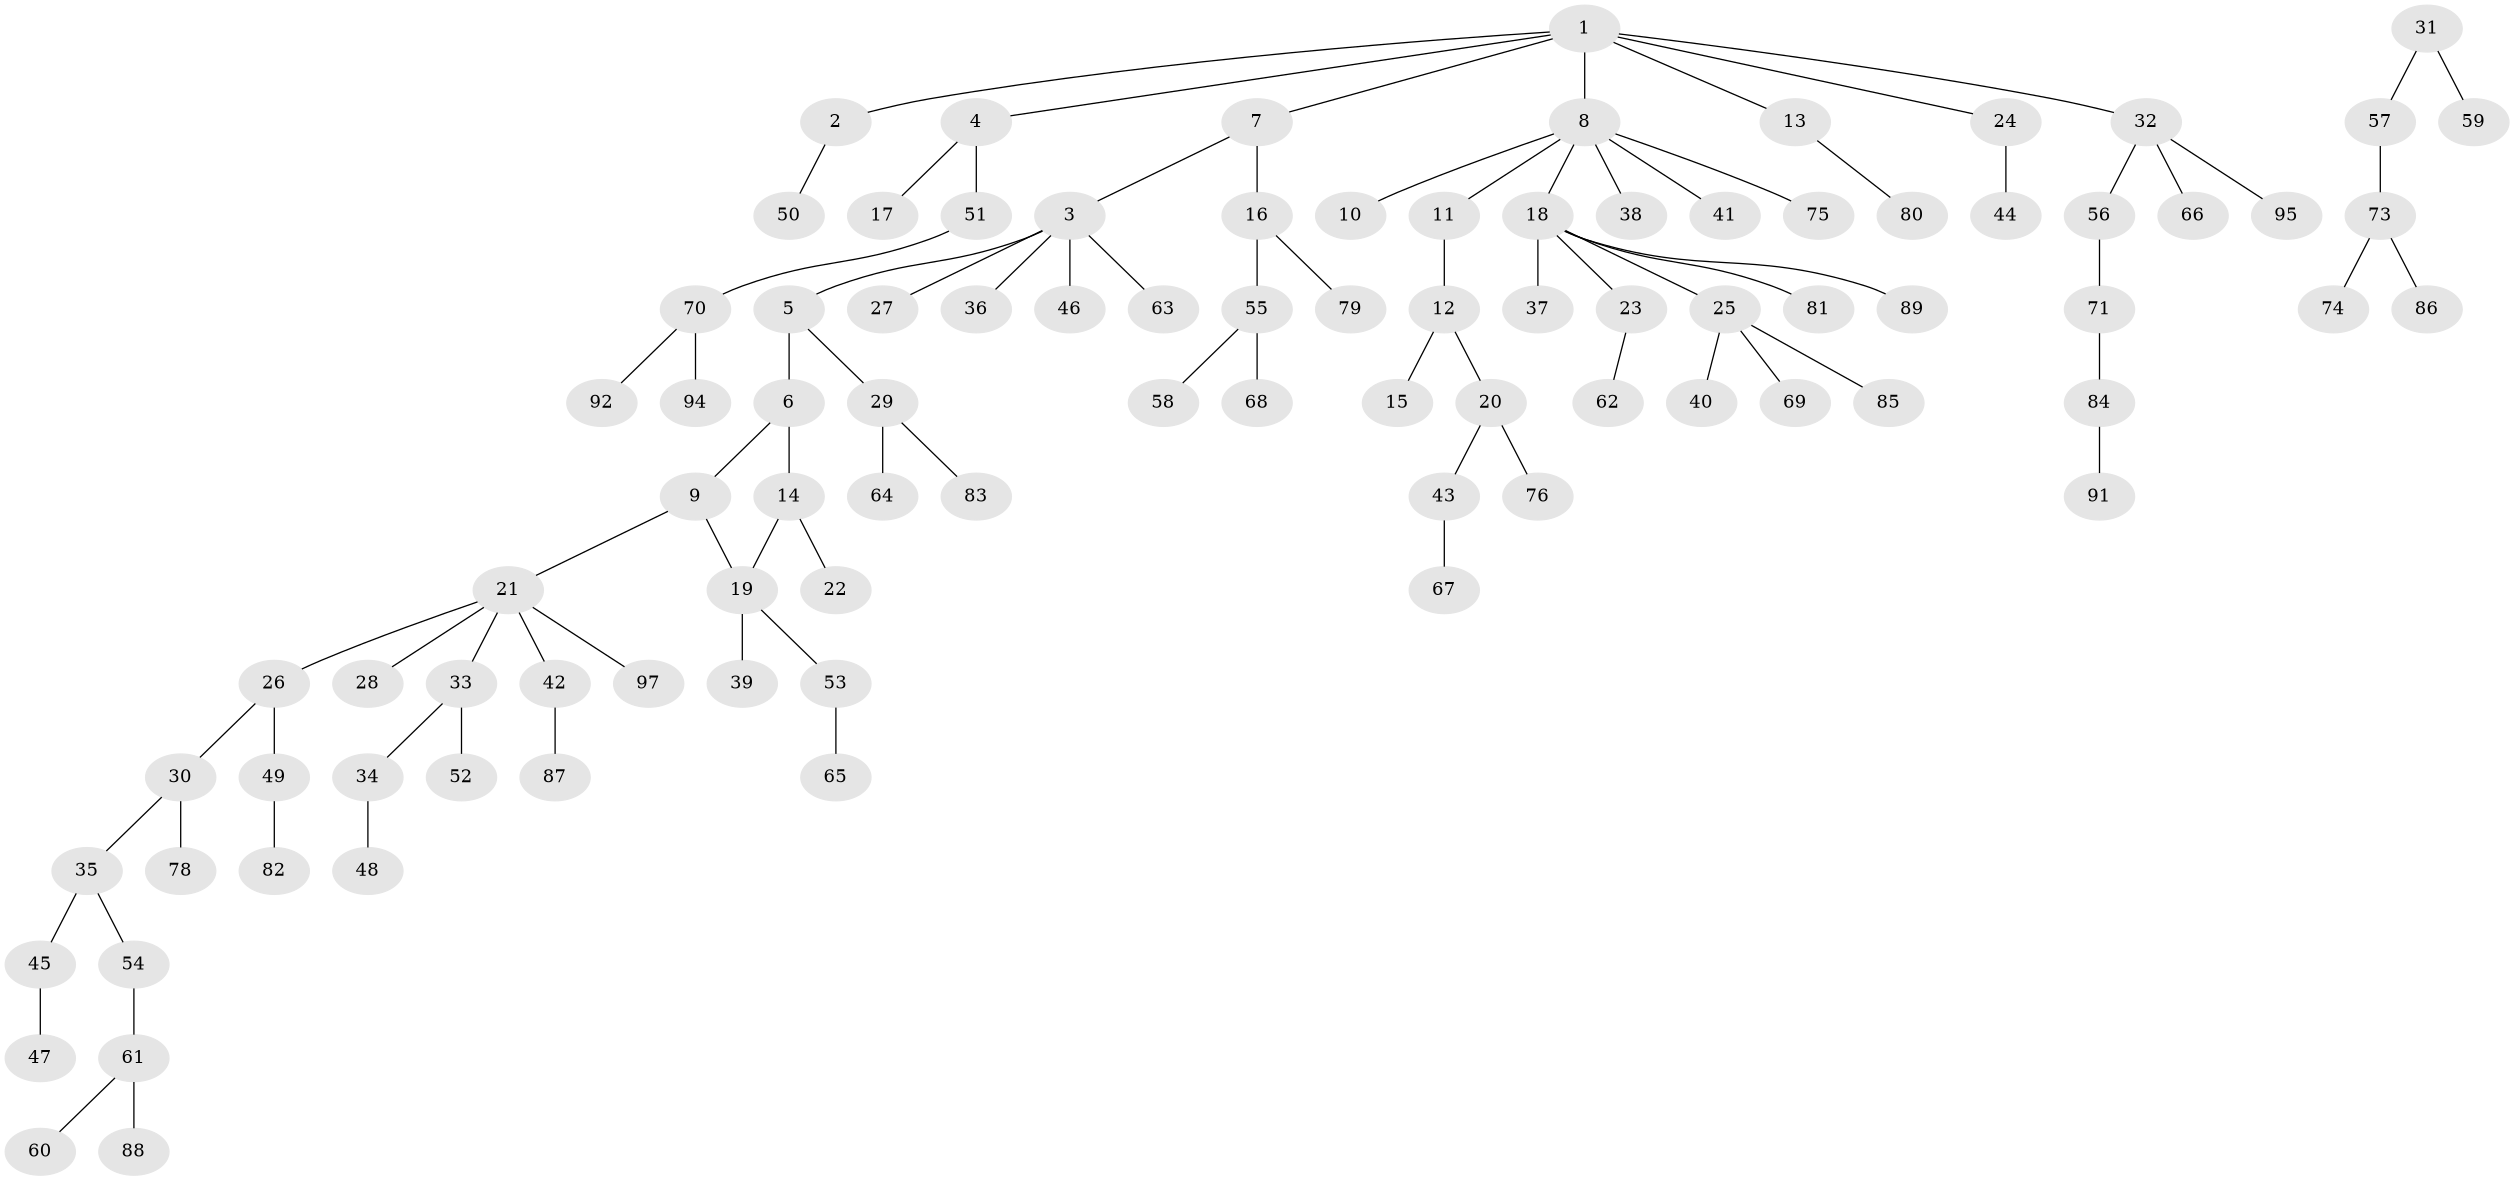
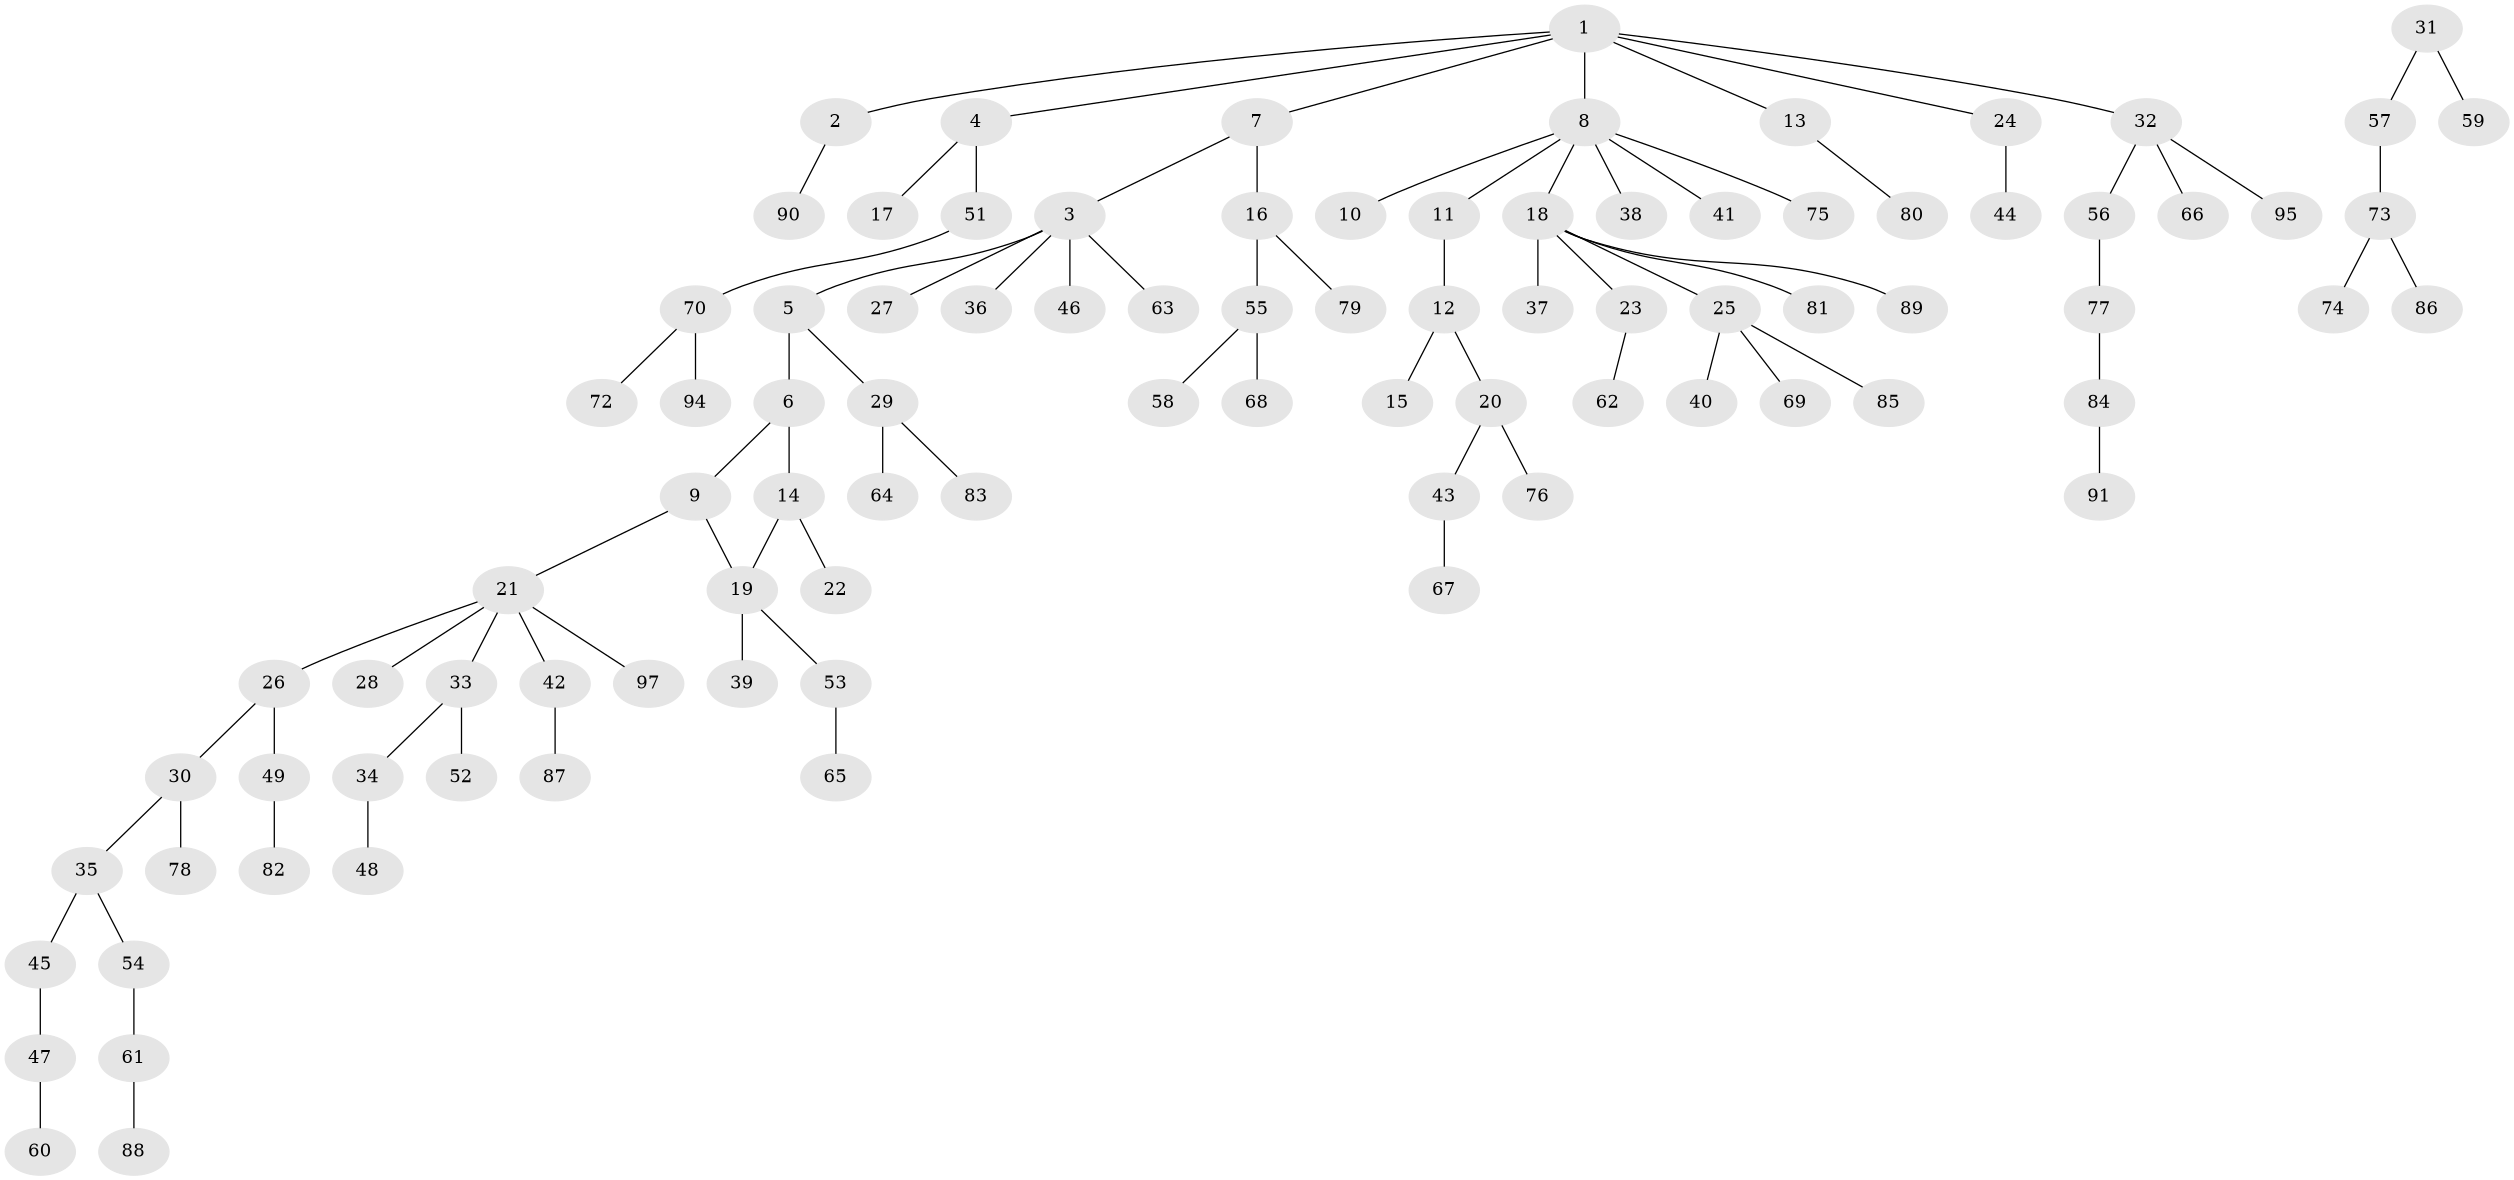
  graph {
    node [color=gray90 style=filled]
    1
    2
    4
    7
    8
    13
    24
    32
-   50
+   50 [label=90]
    3
    5
    27
    36
    46
    63
    17
    51
    16
    10
    11
    18
    38
    41
    75
    80
    44
    56
    66
    n29 [label=95]
    6
    29
    70
    9
    14
    64
    83
    21
    19
    22
    55
    79
    12
    37
    23
    25
    81
    89
    26
    28
    33
    42
    n52 [label=97]
    31
    57
    59
    15
    20
    43
    76
    39
    53
    58
    68
    62
    40
    69
    85
    65
    67
    30
    49
    34
    52
    87
    35
    78
    82
    45
    54
    73
-   71
+   71 [label=77]
    48
    47
    61
    60
-   72 [label=92]
+   72
    n87 [label=94]
    88
    84
    74
    86
    91
    1 -- 2
    1 -- 4
    1 -- 7
    1 -- 8
    1 -- 13
    1 -- 24
    1 -- 32
    2 -- 50
    4 -- 17
    4 -- 51
    7 -- 3
    7 -- 16
    8 -- 10
    8 -- 11
    8 -- 18
    8 -- 38
    8 -- 41
    8 -- 75
    13 -- 80
    24 -- 44
    32 -- 56
    32 -- 66
    32 -- n29
    3 -- 5
    3 -- 27
    3 -- 36
    3 -- 46
    3 -- 63
    5 -- 6
    5 -- 29
    51 -- 70
    16 -- 55
    16 -- 79
    11 -- 12
    18 -- 37
    18 -- 23
    18 -- 25
    18 -- 81
    18 -- 89
    56 -- 71
    6 -- 9
    6 -- 14
    29 -- 64
    29 -- 83
    70 -- 72
    70 -- n87
    9 -- 21
    9 -- 19
    14 -- 19
    14 -- 22
    21 -- 26
    21 -- 28
    21 -- 33
    21 -- 42
    21 -- n52
    19 -- 39
    19 -- 53
    55 -- 58
    55 -- 68
    12 -- 15
    12 -- 20
    23 -- 62
    25 -- 40
    25 -- 69
    25 -- 85
    26 -- 30
    26 -- 49
    33 -- 34
    33 -- 52
    42 -- 87
    31 -- 57
    31 -- 59
    57 -- 73
    20 -- 43
    20 -- 76
    43 -- 67
    53 -- 65
    30 -- 35
    30 -- 78
    49 -- 82
    34 -- 48
    35 -- 45
    35 -- 54
    45 -- 47
    54 -- 61
    73 -- 74
    73 -- 86
    71 -- 84
-   61 -- 60
+   47 -- 60
    61 -- 88
    84 -- 91
  }
